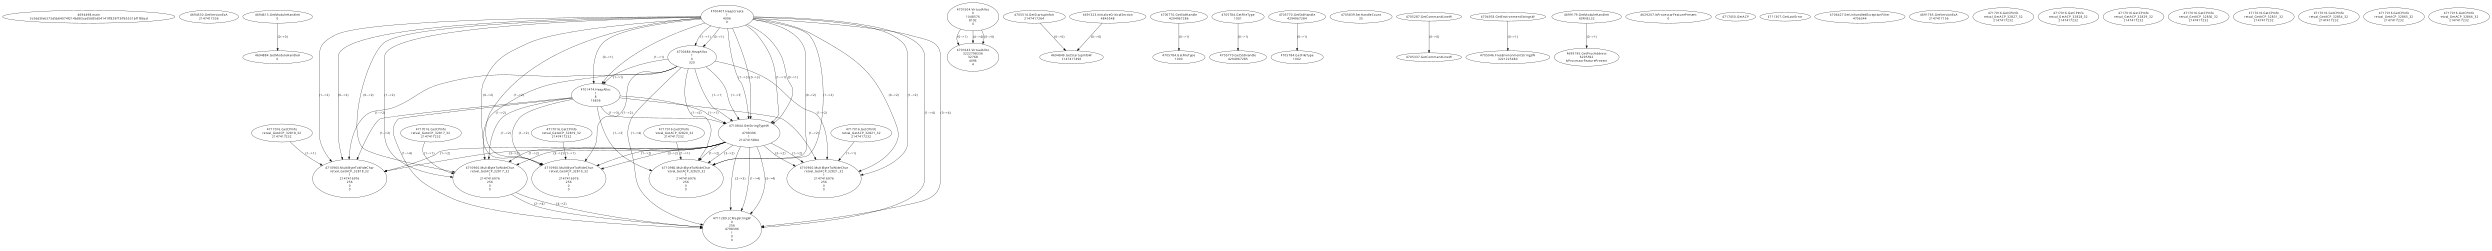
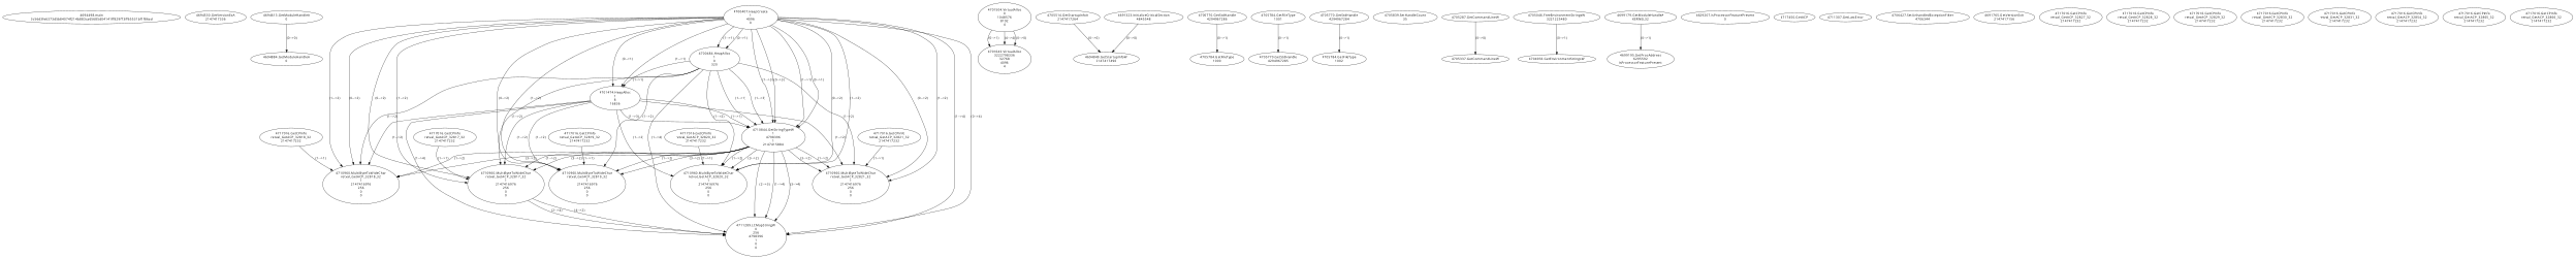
  digraph {
    fontname="Open Sans"
    node [fontname="Open Sans"]
    edge [fontname="Open Sans"]
    n1 [label="4694498.main\n3c56d3fe6373d5b84074f214b883ca65685d04141ff829f73ff65531bf1f86ad"]
    n2 [label="4694530.GetVersionExA\n2147417336"]
    n3 [label="4694613.GetModuleHandleA\n0"]
    n4 [label="4694884.GetModuleHandleA\n0"]
    n5 [label="4700407.HeapCreate\n1\n4096\n0"]
    n6 [label="4700484.HeapAlloc\n1\n0\n320"]
    n7 [label="4701474.HeapAlloc\n1\n8\n16836"]
    n8 [label="4710844.GetStringTypeW\n1\n4798396\n1\n2147415884"]
    n9 [label="4710960.MultiByteToWideChar\nretval_GetACP_32817_32\n1\n2147416976\n256\n0\n0"]
    n10 [label="4711289.LCMapStringW\n0\n256\n4798396\n1\n0\n0"]
    n11 [label="4710960.MultiByteToWideChar\nretval_GetACP_32818_32\n1\n2147416976\n256\n0\n0"]
    n12 [label="4710960.MultiByteToWideChar\nretval_GetACP_32819_32\n1\n2147416976\n256\n0\n0"]
    n13 [label="4710960.MultiByteToWideChar\nretval_GetACP_32820_32\n1\n2147416976\n256\n0\n0"]
    n14 [label="4710960.MultiByteToWideChar\nretval_GetACP_32821_32\n1\n2147416976\n256\n0\n0"]
    n15 [label="4701643.VirtualAlloc\n3222798336\n32768\n4096\n4"]
    n16 [label="4701504.VirtualAlloc\n0\n1048576\n8192\n4"]
    n17 [label="4705514.GetStartupInfoA\n2147417264"]
    n18 [label="4694849.GetStartupInfoW\n2147417496"]
    n19 [label="4691323.InitializeCriticalSection\n4845548"]
    n20 [label="4705770.GetStdHandle\n4294967286"]
    n21 [label="4705784.GetFileType\n1000"]
    n22 [label="4705770.GetStdHandle\n4294967285"]
    n23 [label="4705784.GetFileType\n1001"]
    n24 [label="4705770.GetStdHandle\n4294967284"]
    n25 [label="4705784.GetFileType\n1002"]
    n26 [label="4705839.SetHandleCount\n35"]
    n27 [label="4705287.GetCommandLineW\n"]
    n28 [label="4705337.GetCommandLineW\n"]
    n29 [label="4704933.GetEnvironmentStringsW\n"]
    n30 [label="4705046.FreeEnvironmentStringsW\n3221225480"]
    n31 [label="4699179.GetModuleHandleA\nKERNEL32"]
    n32 [label="4699195.GetProcAddress\n6295592\nIsProcessorFeaturePresent"]
    n33 [label="4629207.IsProcessorFeaturePresent\n0"]
    n34 [label="4717450.GetACP\n"]
    n35 [label="4717016.GetCPInfo\nretval_GetACP_32817_32\n2147417232"]
    n36 [label="4711307.GetLastError\n"]
    n37 [label="4717016.GetCPInfo\nretval_GetACP_32818_32\n2147417232"]
    n38 [label="4717016.GetCPInfo\nretval_GetACP_32819_32\n2147417232"]
    n39 [label="4717016.GetCPInfo\nretval_GetACP_32820_32\n2147417232"]
    n40 [label="4717016.GetCPInfo\nretval_GetACP_32821_32\n2147417232"]
    n41 [label="4706427.SetUnhandledExceptionFilter\n4706344"]
    n42 [label="4691765.GetVersionExA\n2147417156"]
    n43 [label="4717016.GetCPInfo\nretval_GetACP_32827_32\n2147417232"]
    n44 [label="4717016.GetCPInfo\nretval_GetACP_32828_32\n2147417232"]
    n45 [label="4717016.GetCPInfo\nretval_GetACP_32829_32\n2147417232"]
    n46 [label="4717016.GetCPInfo\nretval_GetACP_32830_32\n2147417232"]
    n47 [label="4717016.GetCPInfo\nretval_GetACP_32831_32\n2147417232"]
    n48 [label="4717016.GetCPInfo\nretval_GetACP_32854_32\n2147417232"]
    n49 [label="4717016.GetCPInfo\nretval_GetACP_32865_32\n2147417232"]
    n50 [label="4717016.GetCPInfo\nretval_GetACP_32866_32\n2147417232"]
    n3 -> n4 [label="(0-->0)"]
    n5 -> n6 [label="(1-->1)"]
    n5 -> n6 [label="(0-->1)"]
    n5 -> n7 [label="(1-->1)"]
    n5 -> n7 [label="(0-->1)"]
    n5 -> n8 [label="(1-->1)"]
    n5 -> n8 [label="(0-->1)"]
    n5 -> n8 [label="(1-->3)"]
    n5 -> n8 [label="(0-->3)"]
    n5 -> n9 [label="(1-->2)"]
    n5 -> n9 [label="(0-->2)"]
    n5 -> n10 [label="(1-->4)"]
    n5 -> n10 [label="(0-->4)"]
    n5 -> n11 [label="(1-->2)"]
    n5 -> n11 [label="(0-->2)"]
    n5 -> n12 [label="(1-->2)"]
    n5 -> n12 [label="(0-->2)"]
    n5 -> n13 [label="(1-->2)"]
    n5 -> n13 [label="(0-->2)"]
    n5 -> n14 [label="(1-->2)"]
    n5 -> n14 [label="(0-->2)"]
    n6 -> n7 [label="(1-->1)"]
    n6 -> n8 [label="(1-->1)"]
    n6 -> n8 [label="(1-->3)"]
    n6 -> n9 [label="(1-->2)"]
    n6 -> n10 [label="(1-->4)"]
    n6 -> n11 [label="(1-->2)"]
    n6 -> n12 [label="(1-->2)"]
    n6 -> n13 [label="(1-->2)"]
    n6 -> n14 [label="(1-->2)"]
    n7 -> n8 [label="(1-->1)"]
    n7 -> n8 [label="(1-->3)"]
    n7 -> n9 [label="(1-->2)"]
    n7 -> n10 [label="(1-->4)"]
    n7 -> n11 [label="(1-->2)"]
    n7 -> n12 [label="(1-->2)"]
    n7 -> n13 [label="(1-->2)"]
    n7 -> n14 [label="(1-->2)"]
    n8 -> n9 [label="(1-->2)"]
    n8 -> n9 [label="(3-->2)"]
    n8 -> n10 [label="(2-->3)"]
    n8 -> n10 [label="(1-->4)"]
    n8 -> n10 [label="(3-->4)"]
    n8 -> n11 [label="(1-->2)"]
    n8 -> n11 [label="(3-->2)"]
    n8 -> n12 [label="(1-->2)"]
    n8 -> n12 [label="(3-->2)"]
    n8 -> n13 [label="(1-->2)"]
    n8 -> n13 [label="(3-->2)"]
    n8 -> n14 [label="(1-->2)"]
    n8 -> n14 [label="(3-->2)"]
    n9 -> n10 [label="(4-->2)"]
    n9 -> n10 [label="(2-->4)"]
    n16 -> n15 [label="(0-->1)"]
    n16 -> n15 [label="(4-->4)"]
    n16 -> n15 [label="(0-->0)"]
    n17 -> n18 [label="(0-->0)"]
    n19 -> n18 [label="(0-->0)"]
    n20 -> n21 [label="(0-->1)"]
    n23 -> n22 [label="(0-->1)"]
    n24 -> n25 [label="(0-->1)"]
    n27 -> n28 [label="(0-->0)"]
-   n29 -> n30 [label="(0-->1)"]
+   n30 -> n29 [label="(0-->1)"]
    n31 -> n32 [label="(0-->1)"]
    n35 -> n9 [label="(1-->1)"]
    n37 -> n11 [label="(1-->1)"]
    n38 -> n12 [label="(1-->1)"]
    n39 -> n13 [label="(1-->1)"]
    n40 -> n14 [label="(1-->1)"]
  }
